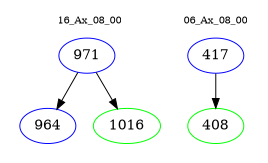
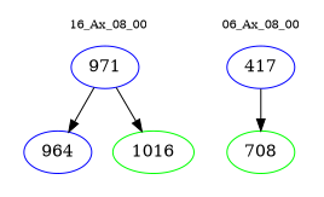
  digraph {
    node [color=blue]
    edge [color=black]
    n1 [label=971]
    n2 [label=964]
    n3 [color=green label=1016]
    n4 [label=417]
-   n5 [color=green label=408]
+   n5 [color=green label=708]
    subgraph cluster_1 {
      color=white
      fontsize=10
      label="16_Ax_08_00"
      n1
      n2
      n3
    }
    subgraph cluster_2 {
      color=white
      fontsize=10
      label="06_Ax_08_00"
      n4
      n5
    }
    n1 -> n2
    n1 -> n3
    n4 -> n5
  }
